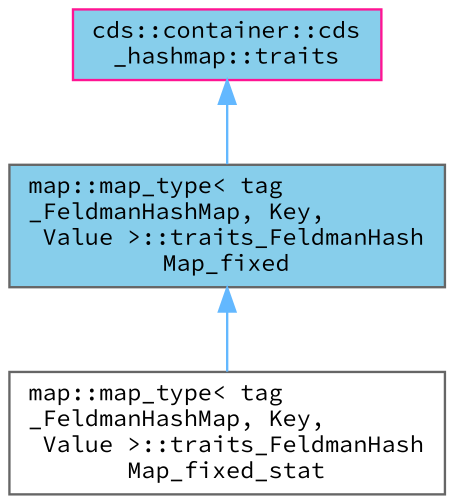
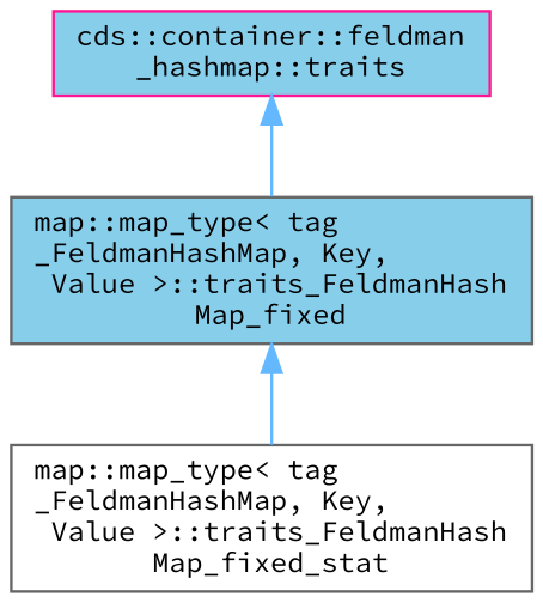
  digraph {
    fontname="Source Code Pro"
    node [color=gray40 fillcolor=skyblue fontname="Source Code Pro" fontsize=10 shape=box style=filled]
    edge [color=steelblue1 dir=back fontname="Source Code Pro" fontsize=10 labelfontname=Helvetica labelfontsize=10 style=solid]
    n1 [fillcolor=white fontcolor=black height=0.2 label="map::map_type\< tag\l_FeldmanHashMap, Key,\l Value \>::traits_FeldmanHash\lMap_fixed_stat" width=0.4]
    n2 [height=0.2 label="map::map_type\< tag\l_FeldmanHashMap, Key,\l Value \>::traits_FeldmanHash\lMap_fixed" width=0.4]
-   n3 [color=deeppink height=0.2 label="cds::container::cds\l_hashmap::traits" width=0.4]
+   n3 [color=deeppink height=0.2 label="cds::container::feldman\l_hashmap::traits" width=0.4]
    n2 -> n1
    n3 -> n2
  }
